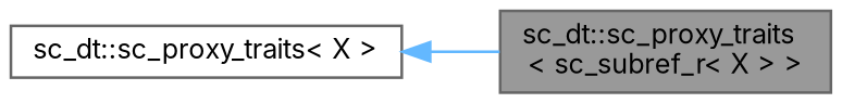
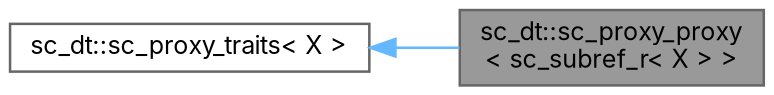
  digraph {
    rankdir=LR
    fontname=Inter
    node [color=gray40 fontname=Inter fontsize=10 shape=box style=filled]
-   n1 [fillcolor=grey60 fontcolor=black height=0.2 label="sc_dt::sc_proxy_traits\l\< sc_subref_r\< X \> \>" width=0.4]
+   n1 [fillcolor=grey60 fontcolor=black height=0.2 label="sc_dt::sc_proxy_proxy\l\< sc_subref_r\< X \> \>" width=0.4]
    n2 [fillcolor=white height=0.2 label="sc_dt::sc_proxy_traits\< X \>" width=0.4]
    n2 -> n1 [color=steelblue1 dir=back fontname=Inter fontsize=10 labelfontname=FreeSans labelfontsize=10 style=solid]
  }
